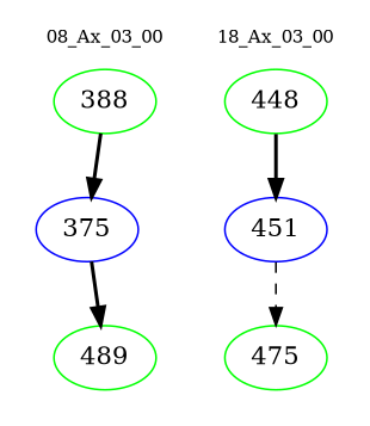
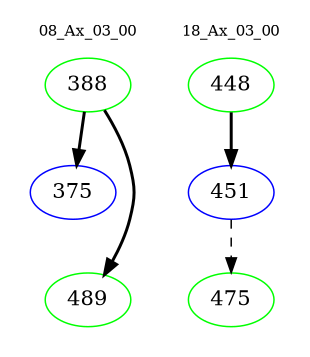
  digraph {
    node [color=green]
    edge [color=black style=bold]
    n1 [label=388]
    n2 [color=blue label=375]
    n3 [label=489]
    n4 [label=448]
    n5 [color=blue label=451]
    n6 [label=475]
    subgraph cluster_1 {
      color=white
      fontsize=10
      label="08_Ax_03_00"
      n1
      n2
      n3
    }
    subgraph cluster_2 {
      color=white
      fontsize=10
      label="18_Ax_03_00"
      n4
      n5
      n6
    }
    n1 -> n2
-   n2 -> n3
+   n1 -> n3
    n4 -> n5
    n5 -> n6 [style=dashed]
  }
